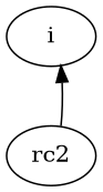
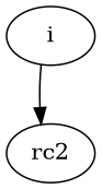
  strict digraph {
    i [complexity=46 importance=13.0075212053 rank=0.282772200116]
    rc2 [complexity=0 importance=0.353383530271 rank=0.0]
-   rc2 -> i
+   i -> rc2
  }
